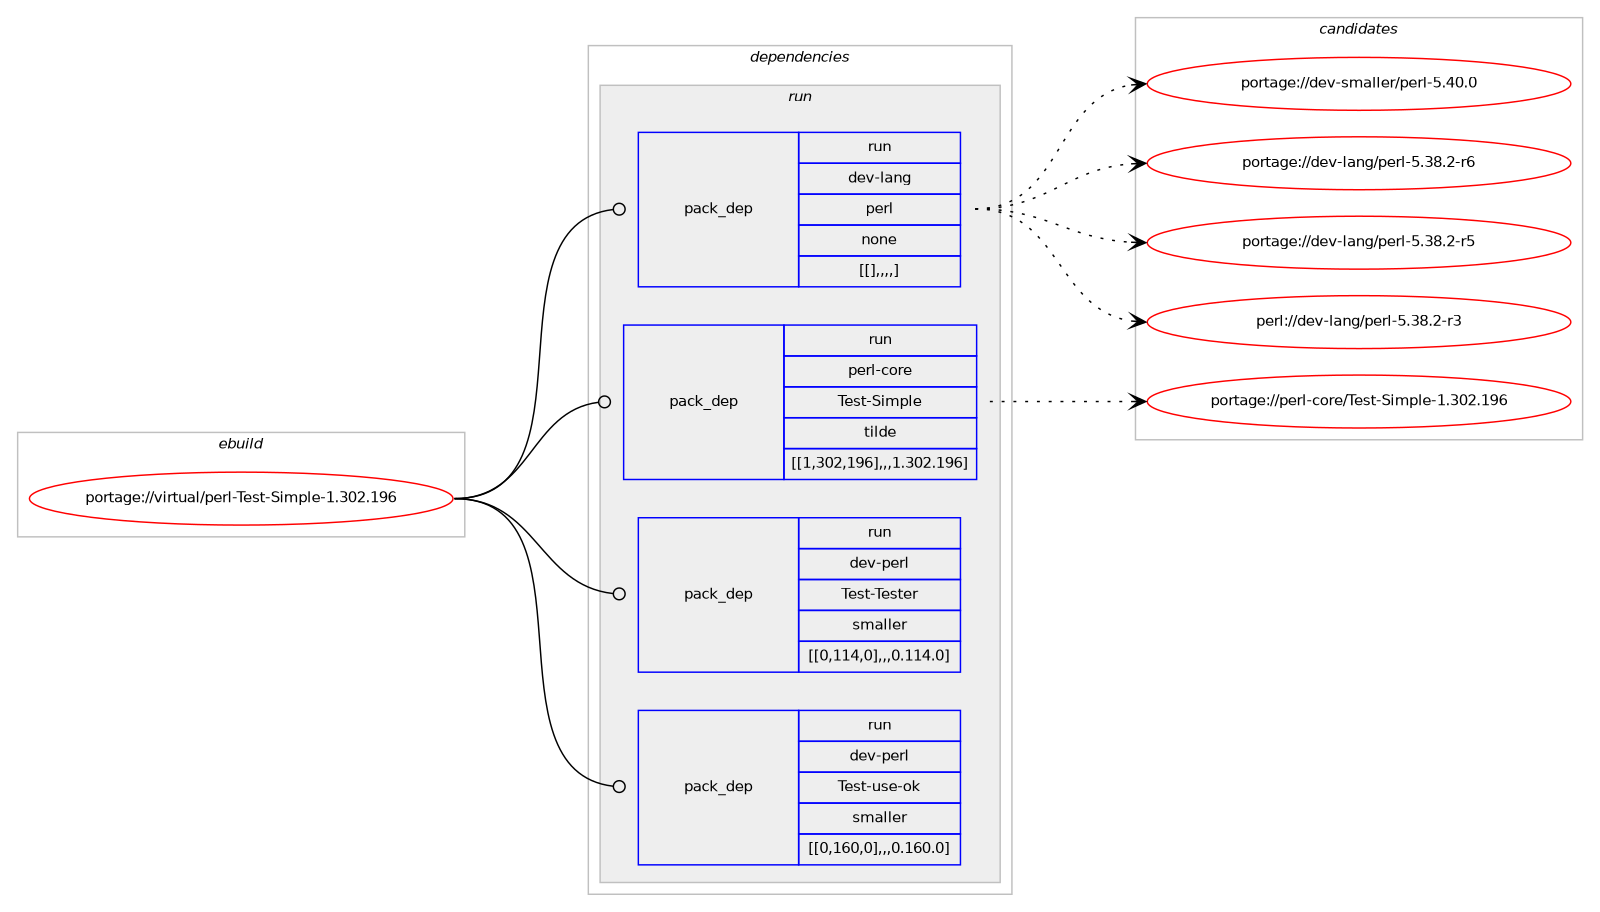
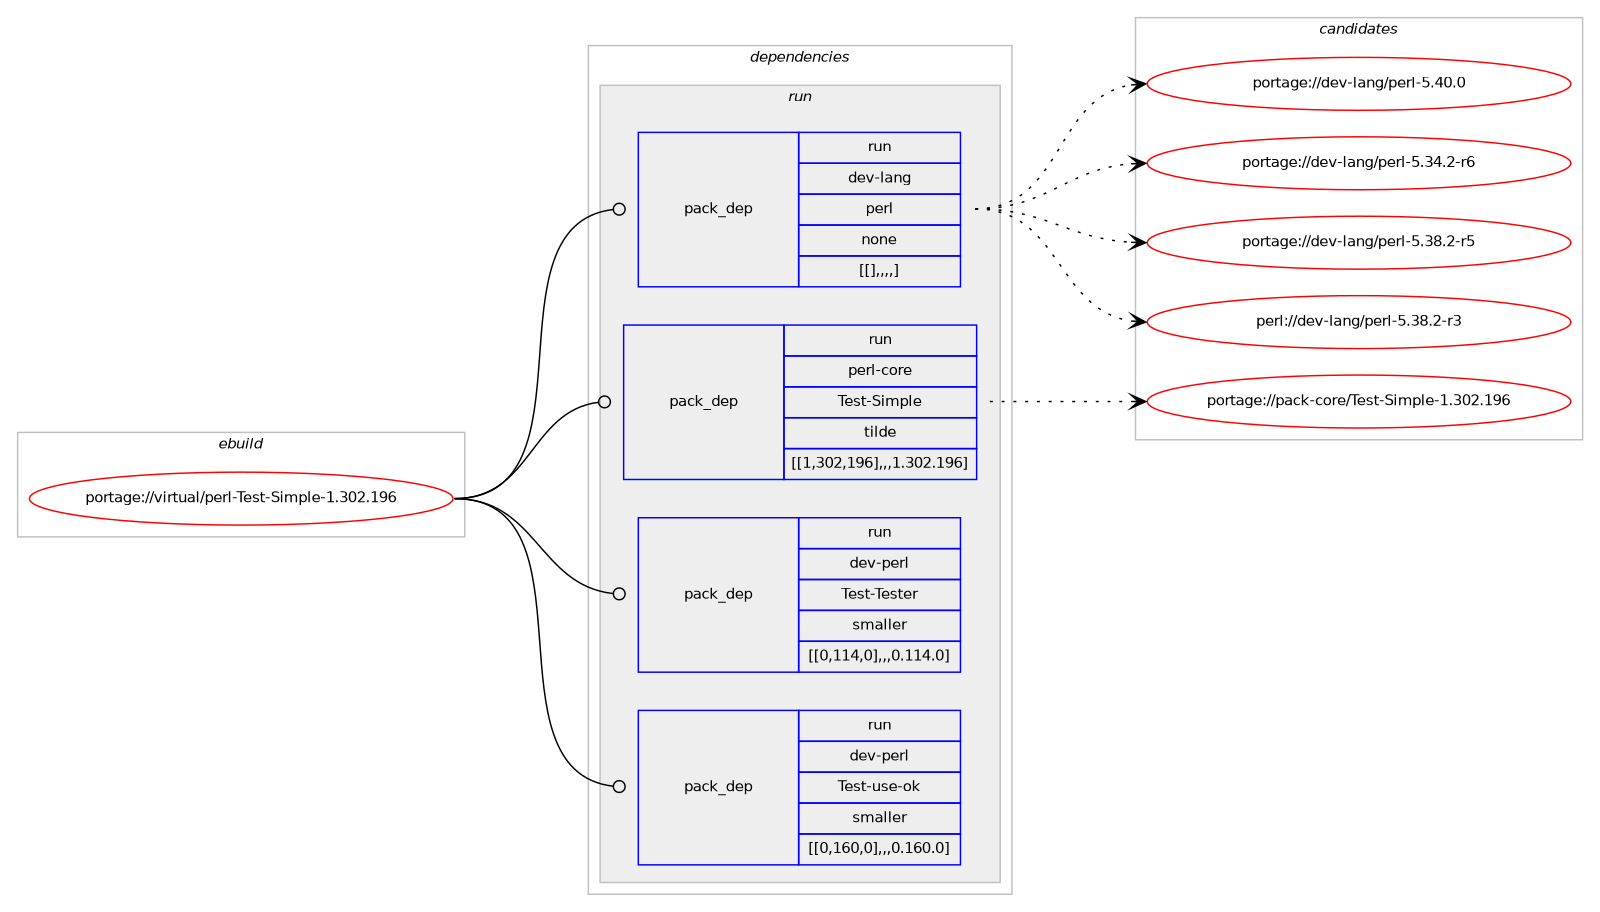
  digraph {
    compound=true
    concentrate=true
    fontname=Helvetica
    fontsize=10
    newrank=true
    rankdir=LR
    ranksep=1.5
    node [color=red fontname=Helvetica fontsize=10]
    edge [arrowhead=vee headport=w style=dotted tailport=e weight=100]
    n1 [label="portage://virtual/perl-Test-Simple-1.302.196" width=4]
    n2 [color=blue label=<<TABLE BORDER="0" CELLBORDER="1" CELLSPACING="0" CELLPADDING="4" WIDTH="220"><TR><TD ROWSPAN="6" CELLPADDING="30">pack_dep</TD></TR><TR><TD WIDTH="110">run</TD></TR><TR><TD>dev-lang</TD></TR><TR><TD>perl</TD></TR><TR><TD>none</TD></TR><TR><TD>[[],,,,]</TD></TR></TABLE>> shape=none]
    n3 [color=blue label=<<TABLE BORDER="0" CELLBORDER="1" CELLSPACING="0" CELLPADDING="4" WIDTH="220"><TR><TD ROWSPAN="6" CELLPADDING="30">pack_dep</TD></TR><TR><TD WIDTH="110">run</TD></TR><TR><TD>perl-core</TD></TR><TR><TD>Test-Simple</TD></TR><TR><TD>tilde</TD></TR><TR><TD>[[1,302,196],,,1.302.196]</TD></TR></TABLE>> shape=none]
    n4 [color=blue label=<<TABLE BORDER="0" CELLBORDER="1" CELLSPACING="0" CELLPADDING="4" WIDTH="220"><TR><TD ROWSPAN="6" CELLPADDING="30">pack_dep</TD></TR><TR><TD WIDTH="110">run</TD></TR><TR><TD>dev-perl</TD></TR><TR><TD>Test-Tester</TD></TR><TR><TD>smaller</TD></TR><TR><TD>[[0,114,0],,,0.114.0]</TD></TR></TABLE>> shape=none]
    n5 [color=blue label=<<TABLE BORDER="0" CELLBORDER="1" CELLSPACING="0" CELLPADDING="4" WIDTH="220"><TR><TD ROWSPAN="6" CELLPADDING="30">pack_dep</TD></TR><TR><TD WIDTH="110">run</TD></TR><TR><TD>dev-perl</TD></TR><TR><TD>Test-use-ok</TD></TR><TR><TD>smaller</TD></TR><TR><TD>[[0,160,0],,,0.160.0]</TD></TR></TABLE>> shape=none]
-   n6 [label="portage://dev-smaller/perl-5.40.0" width=4]
-   n7 [label="portage://dev-lang/perl-5.38.2-r6" width=4]
+   n6 [label="portage://dev-lang/perl-5.40.0" width=4]
+   n7 [label="portage://dev-lang/perl-5.34.2-r6" width=4]
    n8 [label="portage://dev-lang/perl-5.38.2-r5" width=4]
    n9 [label="perl://dev-lang/perl-5.38.2-r3" width=4]
-   n10 [label="portage://perl-core/Test-Simple-1.302.196" width=4]
+   n10 [label="portage://pack-core/Test-Simple-1.302.196" width=4]
    subgraph cluster_1 {
      color=gray
      label=<<i>ebuild</i>>
      n1
    }
    subgraph cluster_2 {
      color=gray
      label=<<i>dependencies</i>>
      subgraph cluster_3 {
        color=gray
        fillcolor="#eeeeee"
        label=<<i>compile</i>>
        style=filled
      }
      subgraph cluster_4 {
        color=gray
        fillcolor="#eeeeee"
        label=<<i>compile and run</i>>
        style=filled
      }
      subgraph cluster_5 {
        color=gray
        fillcolor="#eeeeee"
        label=<<i>run</i>>
        style=filled
        subgraph sub_6 {
          color=gray
          fillcolor="#eeeeee"
          label=<<i>run</i>>
          style=filled
          n2
        }
        subgraph sub_7 {
          color=gray
          fillcolor="#eeeeee"
          label=<<i>run</i>>
          style=filled
          n3
        }
        subgraph sub_8 {
          color=gray
          fillcolor="#eeeeee"
          label=<<i>run</i>>
          style=filled
          n4
        }
        subgraph sub_9 {
          color=gray
          fillcolor="#eeeeee"
          label=<<i>run</i>>
          style=filled
          n5
        }
      }
    }
    subgraph cluster_10 {
      color=gray
      label=<<i>candidates</i>>
      rank=same
      subgraph sub_11 {
        color=black
        label=<<i>candidates</i>>
        nodesep=1
        rank=same
        n6
        n7
        n8
        n9
      }
      subgraph sub_12 {
        color=black
        label=<<i>candidates</i>>
        nodesep=1
        rank=same
        n10
      }
      subgraph sub_13 {
        color=black
        label=<<i>candidates</i>>
        nodesep=1
        rank=same
      }
      subgraph sub_14 {
        color=black
        label=<<i>candidates</i>>
        nodesep=1
        rank=same
      }
    }
    n1 -> n2 [arrowhead=odot style=solid weight=20]
    n1 -> n3 [arrowhead=odot style=solid weight=20]
    n1 -> n4 [arrowhead=odot style=solid weight=20]
    n1 -> n5 [arrowhead=odot style=solid weight=20]
    n2 -> n6
    n2 -> n7
    n2 -> n8
    n2 -> n9
    n3 -> n10
  }
